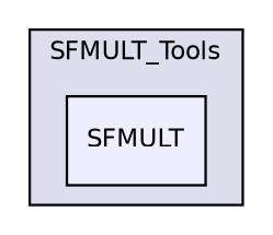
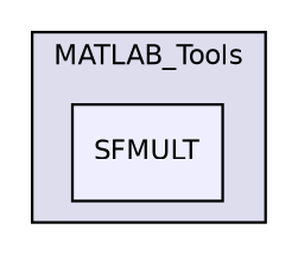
  digraph {
    compound=true
    n1 [fillcolor="#eeeeff" fontname=Helvetica fontsize=10 label=SFMULT pencolor=black shape=box style=filled]
    subgraph cluster_1 {
      bgcolor="#ddddee"
      fontname=Helvetica
      fontsize=10
-     label=SFMULT_Tools
+     label=MATLAB_Tools
      pencolor=black
      n1
    }
  }
